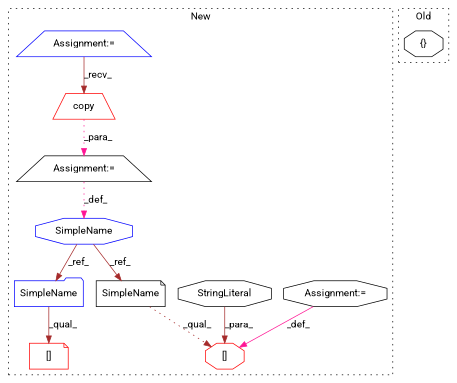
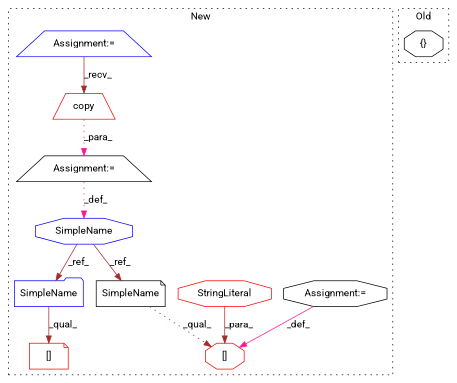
  digraph {
    fontname=Roboto
    node [a=7 l=14 shape=octagon color=red fontname=Roboto]
    edge [color=brown style=solid fontname=Roboto]
    n1 [a=32 l="5,1" label=copy s="450,465" shape=trapezium]
    n2 [l=1 label="Assignment:=" s=444 shape=trapezium color=black]
    n3 [a=2 l="15,1" label="[]" s="919,946"]
-   n4 [a=45 l=12 label=StringLiteral s=934 color=black]
+   n4 [a=45 l=12 label=StringLiteral s=934]
    n5 [l=4 label="Assignment:=" s=420 shape=trapezium color=blue]
    n6 [l=1 label="Assignment:=" s=947 color=black]
    n7 [a=2 l="15,1" label="[]" s="768,786" shape=note]
    n8 [a=42 label=SimpleName s=430 color=blue]
    n9 [a=42 label=SimpleName s=768 shape=folder color=blue]
    n10 [a=42 label=SimpleName s=919 shape=note color=black]
    n11 [a=4 l=2 label="{}" s=417 color=black]
    subgraph cluster_1 {
      label=New
      style=dotted
      n1
      n2
      n3
      n4
      n5
      n6
      n7
      n8
      n9
      n10
    }
    subgraph cluster_2 {
      label=Old
      style=dotted
      n11
    }
    n1 -> n2 [label=_para_ color=deeppink style=dotted]
    n2 -> n8 [label=_def_ color=deeppink style=dotted]
    n4 -> n3 [label=_para_]
    n5 -> n1 [label=_recv_]
    n6 -> n3 [label=_def_ color=deeppink]
    n8 -> n9 [label=_ref_]
    n8 -> n10 [label=_ref_]
    n9 -> n7 [label=_qual_]
    n10 -> n3 [label=_qual_ style=dotted]
  }
